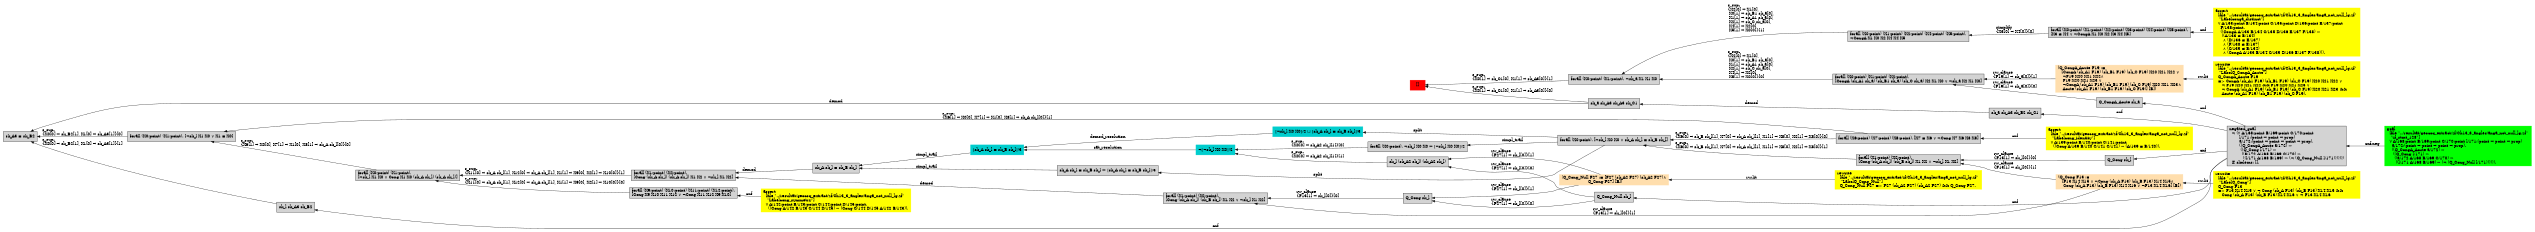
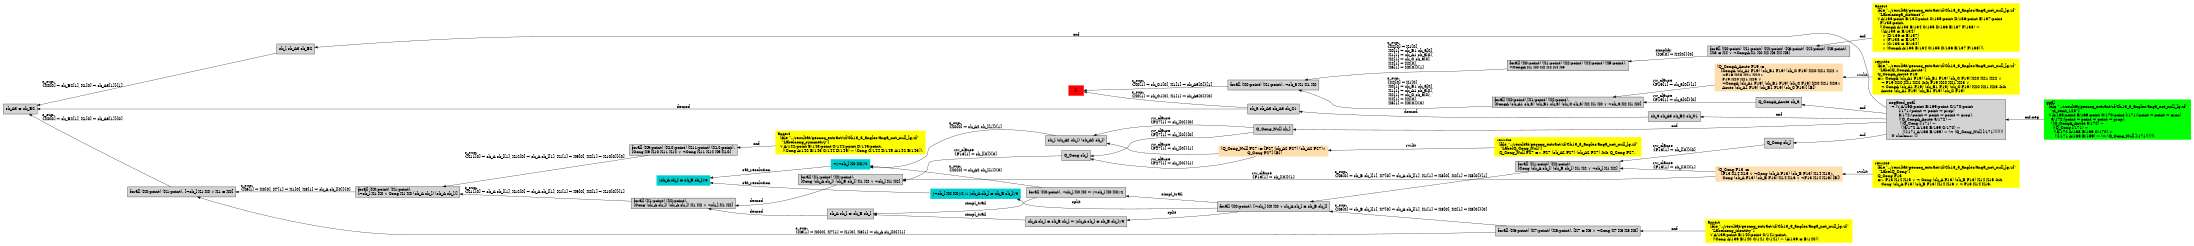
  digraph {
    rankdir=LR
    node [shape=box style=filled]
    edge [dir=back]
    n1 [color=red label="[]"]
    n2 [label="forall (X0:point) (X1:point). ¬sk_a X1 X1 X0\l"]
    n3 [label="sk_a sk_A3 sk_A3 sk_C1\l"]
    n4 [label="forall (X0:point) (X1:point) (X2:point) (X4:point) (X5:point).\l¬CongA X1 X0 X2 X4 X4 X5\l"]
    n5 [label="forall (X0:point) (X1:point) (X2:point).\l[CongA (sk_A1 sk_a) (sk_B1 sk_a) (sk_C sk_a) X2 X1 X0 ∨ ¬sk_a X2 X1 X0]\l"]
    n6 [label="sk_a sk_A3 sk_B2 sk_C1\l"]
    n7 [label="forall (X0:point) (X1:point) (X2:point) (X3:point) (X4:point) (X5:point).\l[X3 ≠ X4 ∨ ¬CongA X1 X0 X2 X3 X4 X5]\l"]
    n8 [color=navajowhite label="(Q_CongA_Acute F19 :=\l   [CongA (sk_A1 F19) (sk_B1 F19) (sk_C F19) X20 X21 X22 ∨ \l    ¬F19 X20 X21 X22∧\l    F19 X20 X21 X23 ∨ \l    ¬CongA (sk_A1 F19) (sk_B1 F19) (sk_C F19) X20 X21 X23∧\l    Acute (sk_A1 F19) (sk_B1 F19) (sk_C F19)] [B])\l"]
    n9 [label="Q_CongA_Acute sk_a\l"]
    n10 [color=yellow label="assert\l  [file \"../resultat/geocoq_extract/zf/Ch13_3_angles/anga_not_null_lg.zf\" \l   \"Labelconga_distinct\"]\l  ∀ A/133:point B/134:point C/135:point D/136:point E/137:point \l    F/138:point.\l    ((CongA A/133 B/134 C/135 D/136 E/137 F/138) ⇒\l     ((A/133 ≠ B/134)\l      ∧ (D/136 ≠ E/137)\l      ∧ (F/138 ≠ E/137)\l      ∧ (C/135 ≠ B/134)\l      ∧ (CongA A/133 B/134 C/135 D/136 E/137 F/138))).\l"]
    n11 [color=yellow label="rewrite\l  [file \"../resultat/geocoq_extract/zf/Ch13_3_angles/anga_not_null_lg.zf\" \l   \"LabelQ_CongA_Acute\"]\l  Q_CongA_Acute F19\l  =\> CongA (sk_A1 F19) (sk_B1 F19) (sk_C F19) X20 X21 X22 ∨ \l     ¬ F19 X20 X21 X22 && F19 X20 X21 X23 ∨ \l     ¬ CongA (sk_A1 F19) (sk_B1 F19) (sk_C F19) X20 X21 X23 && \l     Acute (sk_A1 F19) (sk_B1 F19) (sk_C F19).\l"]
    n12 [label="negated_goal\l  ¬ (∀ A/168:point B/169:point C/170:point \l        l/171:(point → point → prop) \l        a/172:(point → point → point → prop).\l        ((Q_CongA_Acute a/172) ⇒\l         ((Q_Cong l/171) ⇒\l          ((a/172 A/168 B/169 C/170) ⇒\l           ((l/171 A/168 B/169) ⇒ (¬ (Q_Cong_Null l/171)))))))\l  # skolems: [].\l"]
    n13 [color=green label="goal\l  [file \"../resultat/geocoq_extract/zf/Ch13_3_angles/anga_not_null_lg.zf\" \l   \"zf_stmt_128\"]\l  ∀ A/168:point B/169:point C/170:point l/171:(point → point → prop) \l    a/172:(point → point → point → prop).\l    ((Q_CongA_Acute a/172) ⇒\l     ((Q_Cong l/171) ⇒\l      ((a/172 A/168 B/169 C/170) ⇒\l       ((l/171 A/168 B/169) ⇒ (¬ (Q_Cong_Null l/171)))))).\l"]
    n14 [label="sk_A3 = sk_B2\l"]
    n15 [label="forall (X0:point) (X1:point). [¬sk_l X1 X0 ∨ X1 = X0]\l"]
    n16 [label="sk_l sk_A3 sk_B2\l"]
    n17 [label="forall (X6:point) (X7:point) (X8:point). [X7 = X6 ∨ ¬Cong X7 X6 X8 X8]\l"]
    n18 [label="forall (X0:point) (X1:point).\l[¬sk_l X1 X0 ∨ Cong X1 X0 (sk_A sk_l) (sk_A sk_l)]\l"]
    n19 [color=yellow label="assert\l  [file \"../resultat/geocoq_extract/zf/Ch13_3_angles/anga_not_null_lg.zf\" \l   \"Labelcong_identity\"]\l  ∀ A/139:point B/140:point C/141:point.\l    ((Cong A/139 B/140 C/141 C/141) ⇒ (A/139 = B/140)).\l"]
    n20 [label="forall (X9:point) (X10:point) (X11:point) (X12:point).\l[Cong X9 X10 X11 X12 ∨ ¬Cong X11 X12 X9 X10]\l"]
    n21 [label="forall (X1:point) (X2:point).\l[Cong (sk_A sk_l) (sk_A sk_l) X1 X2 ∨ ¬sk_l X1 X2]\l"]
    n22 [color=yellow label="assert\l  [file \"../resultat/geocoq_extract/zf/Ch13_3_angles/anga_not_null_lg.zf\" \l   \"Labelcong_symmetry\"]\l  ∀ A/142:point B/143:point C/144:point D/145:point.\l    ((Cong A/142 B/143 C/144 D/145) ⇒ (Cong C/144 D/145 A/142 B/143)).\l"]
    n23 [label="sk_A sk_l = sk_B sk_l\l"]
    n24 [label="forall (X1:point) (X2:point).\l[Cong (sk_A sk_l) (sk_B sk_l) X1 X2 ∨ ¬sk_l X1 X2]\l"]
    n25 [color=cyan3 label="⟦sk_A sk_l = sk_B sk_l⟧/3\l"]
    n26 [label="sk_A sk_l = sk_B sk_l ← ⟦sk_A sk_l = sk_B sk_l⟧/3\l"]
    n27 [color=navajowhite label="(Q_Cong F13 :=\l   [F13 X14 X15 ∨ ¬Cong (sk_A F13) (sk_B F13) X14 X15∧\l    Cong (sk_A F13) (sk_B F13) X14 X16 ∨ ¬F13 X14 X16] [B])\l"]
    n28 [label="Q_Cong sk_l\l"]
    n29 [color=cyan3 label="¬⟦¬sk_l X0 X0⟧/2\l"]
    n30 [color=cyan3 label="⟦¬sk_l X0 X0⟧/2 ⊔ ⟦sk_A sk_l = sk_B sk_l⟧/3\l"]
    n31 [label="forall (X0:point). [¬sk_l X0 X0 ∨ sk_A sk_l = sk_B sk_l]\l"]
    n32 [label="forall (X0:point). ¬sk_l X0 X0 ← ⟦¬sk_l X0 X0⟧/2\l"]
    n33 [label="sk_l (sk_A2 sk_l) (sk_A2 sk_l)\l"]
    n34 [color=navajowhite label="(Q_Cong_Null F27 := [F27 (sk_A2 F27) (sk_A2 F27)∧\l                     Q_Cong F27] [B])\l"]
    n35 [label="Q_Cong_Null sk_l\l"]
    n36 [label="forall (X1:point) (X2:point).\l[Cong (sk_A sk_l) (sk_B sk_l) X1 X2 ∨ ¬sk_l X1 X2]\l"]
    n37 [label="Q_Cong sk_l\l"]
    n38 [color=yellow label="rewrite\l  [file \"../resultat/geocoq_extract/zf/Ch13_3_angles/anga_not_null_lg.zf\" \l   \"LabelQ_Cong\"]\l  Q_Cong F13\l  =\> F13 X14 X15 ∨ ¬ Cong (sk_A F13) (sk_B F13) X14 X15 && \l     Cong (sk_A F13) (sk_B F13) X14 X16 ∨ ¬ F13 X14 X16.\l"]
    n39 [color=yellow label="rewrite\l  [file \"../resultat/geocoq_extract/zf/Ch13_3_angles/anga_not_null_lg.zf\" \l   \"LabelQ_Cong_Null\"]\l  Q_Cong_Null F27 =\> F27 (sk_A2 F27) (sk_A2 F27) && Q_Cong F27.\l"]
    n1 -> n2 [label="s_sup-\l\{X0[1] → sk_C1[0], X1[1] → sk_A3[0]\}[1]\l"]
    n1 -> n3 [label="s_sup-\l\{X0[1] → sk_C1[0], X1[1] → sk_A3[0]\}[0]\l"]
    n2 -> n4 [label="s_sup-\l\{X2[0] → X1[0], \l X0[1] → sk_B1 sk_a[0], \l X1[1] → sk_A1 sk_a[0], \l X2[1] → sk_C sk_a[0], \l X4[1] → X2[0], \l X5[1] → X0[0]\}[1]\l"]
    n2 -> n5 [label="s_sup-\l\{X2[0] → X1[0], \l X0[1] → sk_B1 sk_a[0], \l X1[1] → sk_A1 sk_a[0], \l X2[1] → sk_C sk_a[0], \l X4[1] → X2[0], \l X5[1] → X0[0]\}[0]\l"]
    n3 -> n6 [label=demod]
    n4 -> n7 [label="simplify\l\{X3[0] → X4[0]\}[0]\l"]
    n5 -> n8 [label="rw_clause\l\{F19[1] → sk_a[0]\}[1]\l"]
    n5 -> n9 [label="rw_clause\l\{F19[1] → sk_a[0]\}[0]\l"]
    n6 -> n12 [label=cnf]
    n7 -> n10 [label=cnf]
    n8 -> n11 [label="rw.lit"]
    n9 -> n12 [label=cnf]
    n12 -> n13 [label="cnf.neg"]
    n14 -> n3 [label=demod]
    n14 -> n15 [label="s_sup-\l\{X0[0] → sk_B2[1], X1[0] → sk_A3[1]\}[0]\l"]
    n14 -> n16 [label="s_sup-\l\{X0[0] → sk_B2[1], X1[0] → sk_A3[1]\}[1]\l"]
    n15 -> n17 [label="s_sup-\l\{X6[1] → X0[0], X7[1] → X1[0], X8[1] → sk_A sk_l[0]\}[1]\l"]
    n15 -> n18 [label="s_sup-\l\{X6[1] → X0[0], X7[1] → X1[0], X8[1] → sk_A sk_l[0]\}[0]\l"]
    n16 -> n12 [label=cnf]
    n17 -> n19 [label=cnf]
    n18 -> n20 [label="s_sup-\l\{X11[0] → sk_A sk_l[1], X12[0] → sk_A sk_l[1], X1[1] → X9[0], X2[1] → X10[0]\}[0]\l"]
    n18 -> n21 [label="s_sup-\l\{X11[0] → sk_A sk_l[1], X12[0] → sk_A sk_l[1], X1[1] → X9[0], X2[1] → X10[0]\}[1]\l"]
    n20 -> n22 [label=cnf]
    n21 -> n23 [label=demod]
    n21 -> n24 [label=demod]
-   n23 -> n25 [label=simpl_trail]
+   n23 -> n32 [label=simpl_trail]
    n23 -> n26 [label=simpl_trail]
    n24 -> n27 [label="rw_clause\l\{F13[1] → sk_l[0]\}[1]\l"]
    n24 -> n28 [label="rw_clause\l\{F13[1] → sk_l[0]\}[0]\l"]
    n25 -> n29 [label=sat_resolution]
-   n25 -> n30 [label=demod_resolution]
+   n25 -> n30 [label=sat_resolution]
    n26 -> n31 [label=split]
    n27 -> n38 [label="rw.lit"]
    n28 -> n34 [label="rw_clause\l\{F27[1] → sk_l[0]\}[1]\l"]
    n28 -> n35 [label="rw_clause\l\{F27[1] → sk_l[0]\}[0]\l"]
    n29 -> n32 [label="s_sup-\l\{X0[0] → sk_A2 sk_l[1]\}[0]\l"]
    n29 -> n33 [label="s_sup-\l\{X0[0] → sk_A2 sk_l[1]\}[1]\l"]
    n30 -> n31 [label=split]
    n31 -> n17 [label="s_sup-\l\{X6[0] → sk_B sk_l[1], X7[0] → sk_A sk_l[1], X1[1] → X8[0], X2[1] → X8[0]\}[0]\l"]
    n31 -> n36 [label="s_sup-\l\{X6[0] → sk_B sk_l[1], X7[0] → sk_A sk_l[1], X1[1] → X8[0], X2[1] → X8[0]\}[1]\l"]
    n32 -> n31 [label=simpl_trail]
    n33 -> n34 [label="rw_clause\l\{F27[1] → sk_l[0]\}[1]\l"]
    n33 -> n35 [label="rw_clause\l\{F27[1] → sk_l[0]\}[0]\l"]
    n34 -> n39 [label="rw.lit"]
    n35 -> n12 [label=cnf]
    n36 -> n27 [label="rw_clause\l\{F13[1] → sk_l[0]\}[1]\l"]
    n36 -> n37 [label="rw_clause\l\{F13[1] → sk_l[0]\}[0]\l"]
    n37 -> n12 [label=cnf]
  }
